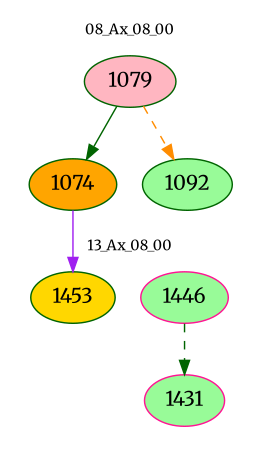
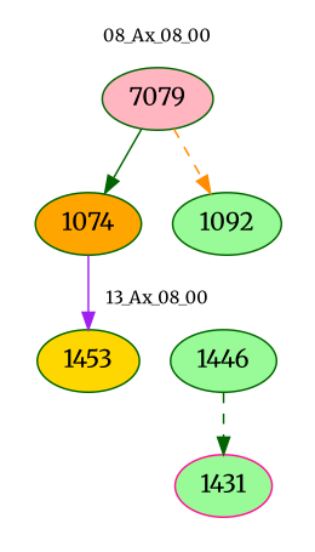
  digraph {
    fontname=Merriweather
    node [color=darkgreen fillcolor=palegreen fontname=Merriweather style=filled]
    edge [color=darkgreen fontname=Merriweather style=dashed]
-   n1 [color=deeppink label=1446]
+   n1 [label=1446]
    n2 [color=deeppink label=1431]
    n3 [fillcolor=gold label=1453]
-   n4 [fillcolor=lightpink label=1079]
+   n4 [fillcolor=lightpink label=7079]
    n5 [fillcolor=orange label=1074]
    n6 [label=1092]
    subgraph cluster_1 {
      color=white
      fontsize=10
      label="13_Ax_08_00"
      n1
      n2
      n3
    }
    subgraph cluster_2 {
      color=white
      fontsize=10
      label="08_Ax_08_00"
      n4
      n5
      n6
    }
    n1 -> n2
    n4 -> n5 [style=solid]
    n4 -> n6 [color=darkorange]
    n5 -> n3 [color=purple style=solid]
  }
